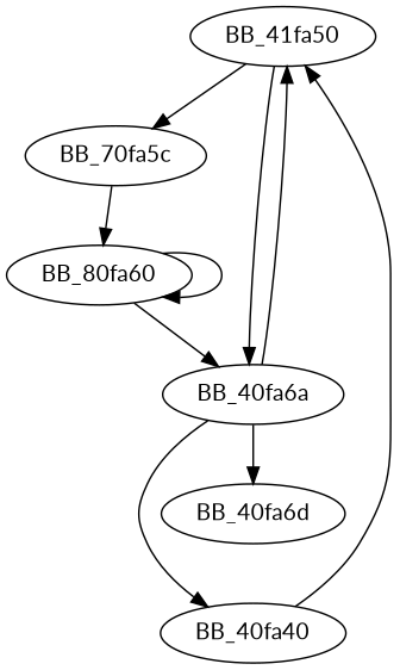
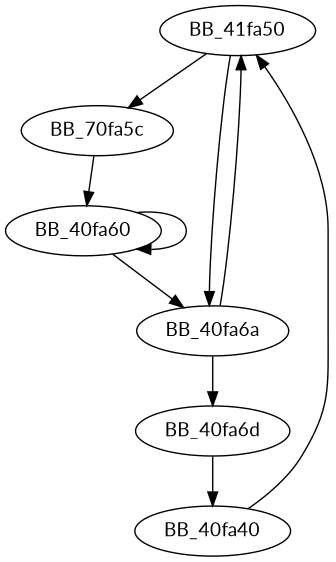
  digraph {
    fontname=Lato
    node [fontname=Lato]
    edge [fontname=Lato]
    n1 [label=BB_41fa50]
    BB_40fa40
    n3 [label=BB_70fa5c]
    BB_40fa6a
-   BB_40fa60 [label=BB_80fa60]
+   BB_40fa60
    BB_40fa6d
    n1 -> n3
    n1 -> BB_40fa6a
    BB_40fa40 -> n1
    n3 -> BB_40fa60
    BB_40fa6a -> n1
    BB_40fa6a -> BB_40fa6d
    BB_40fa60 -> BB_40fa6a
    BB_40fa60 -> BB_40fa60
-   BB_40fa6a -> BB_40fa40
+   BB_40fa6d -> BB_40fa40
  }
